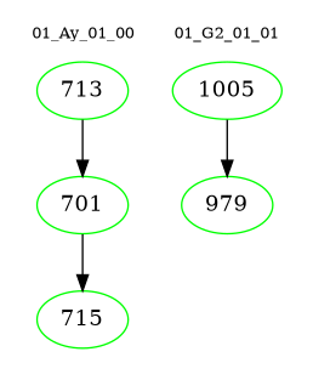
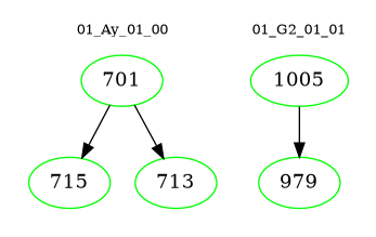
  digraph {
    node [color=green]
    edge [color=black]
    n1 [label=715]
    n2 [label=701]
    n3 [label=713]
    n4 [label=1005]
    n5 [label=979]
    subgraph cluster_1 {
      color=white
      fontsize=10
      label="01_Ay_01_00"
      n1
      n2
      n3
    }
    subgraph cluster_2 {
      color=white
      fontsize=10
      label="01_G2_01_01"
      n4
      n5
    }
    n2 -> n1
-   n3 -> n2
+   n2 -> n3
    n4 -> n5
  }
